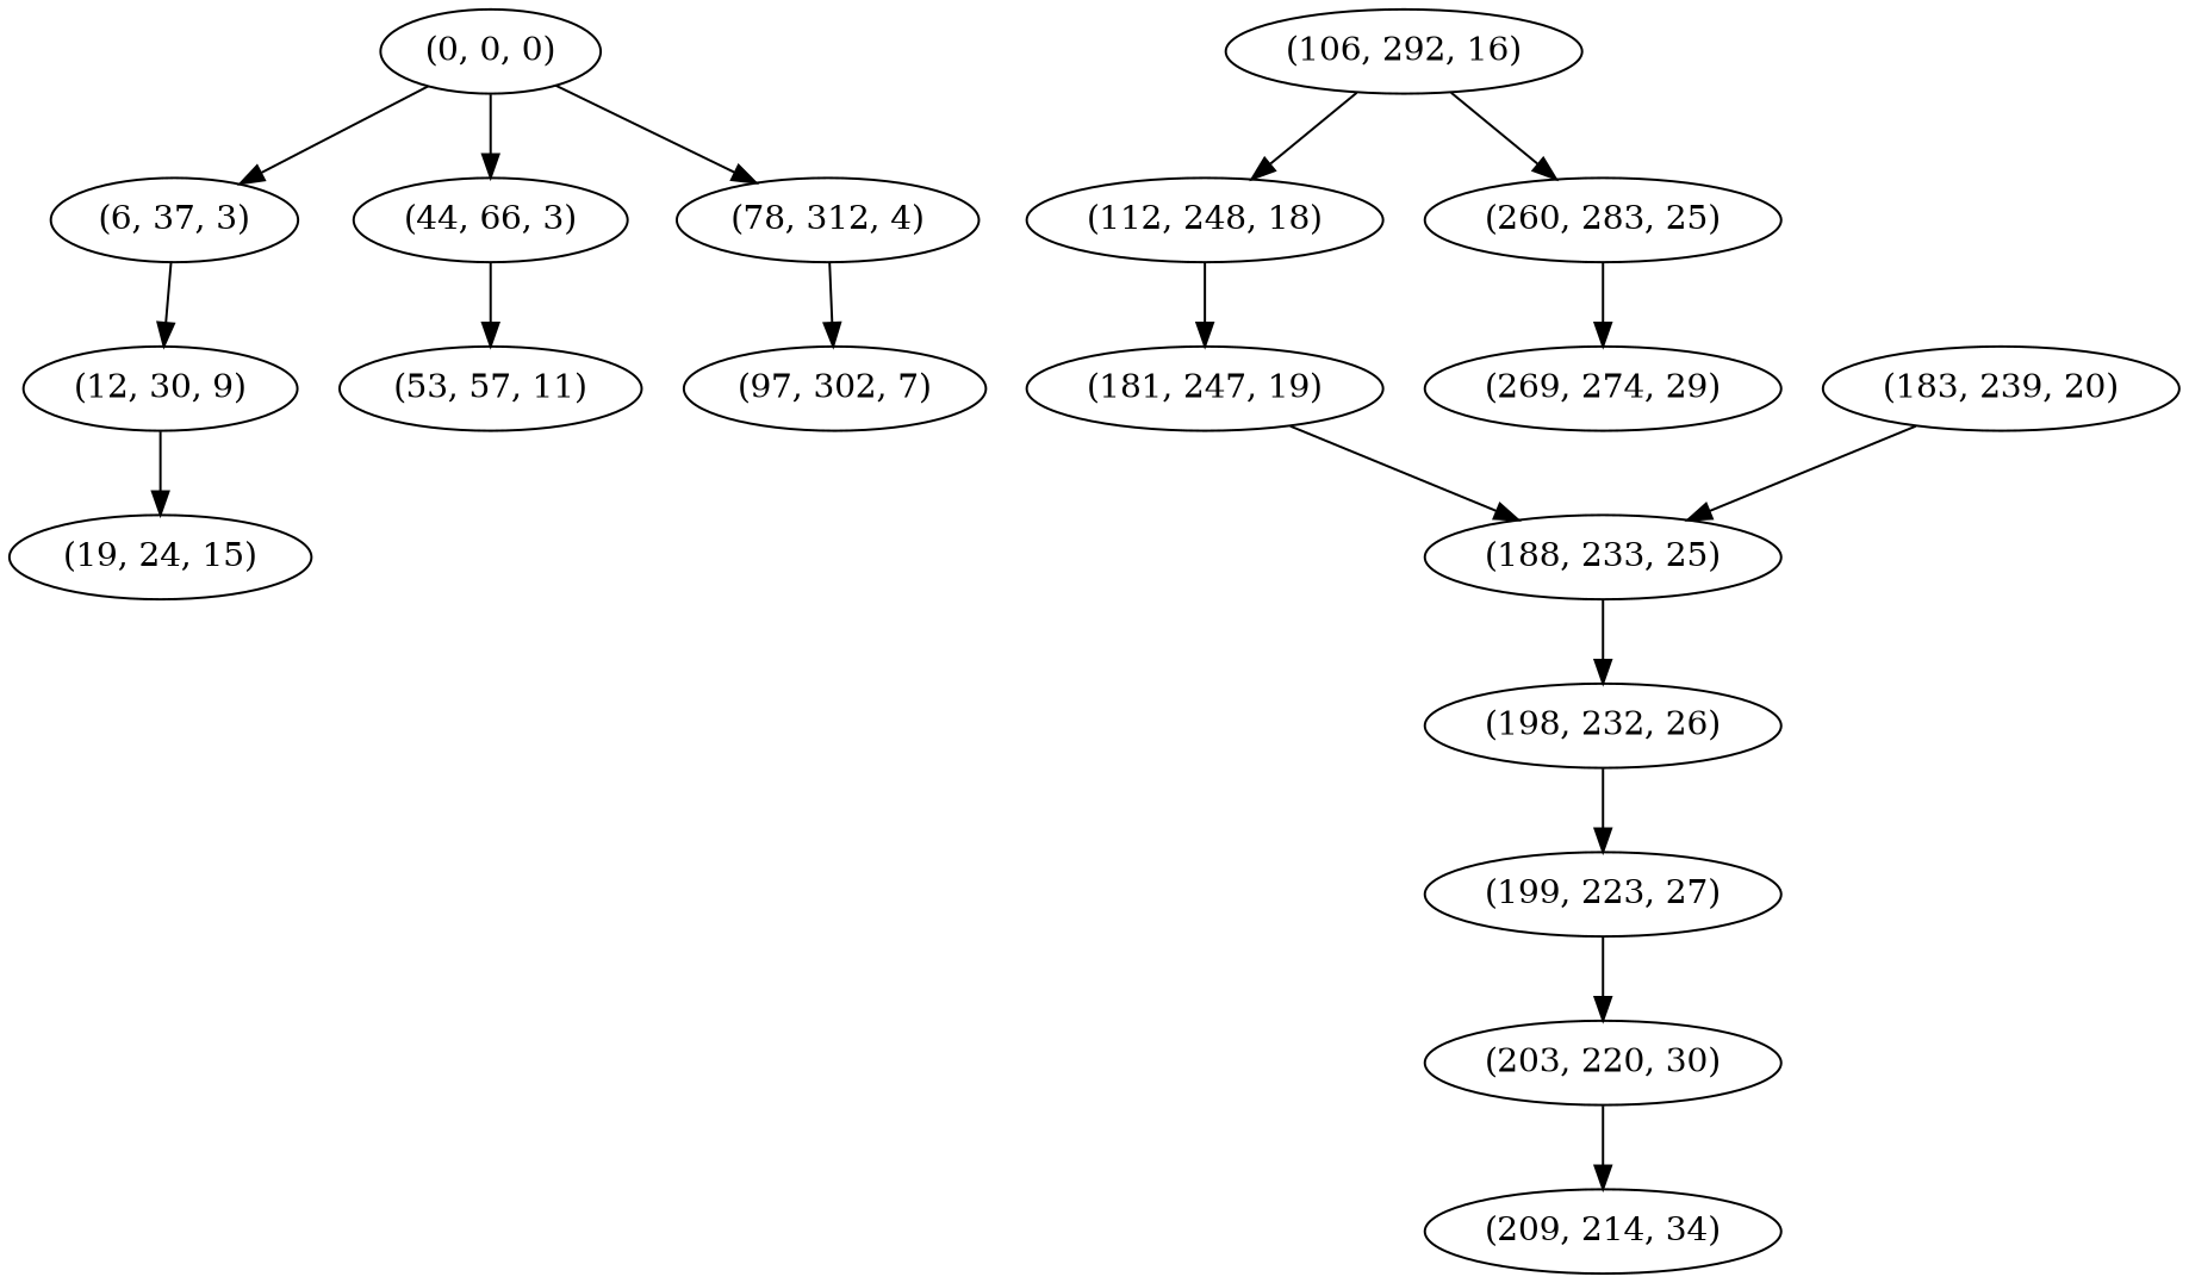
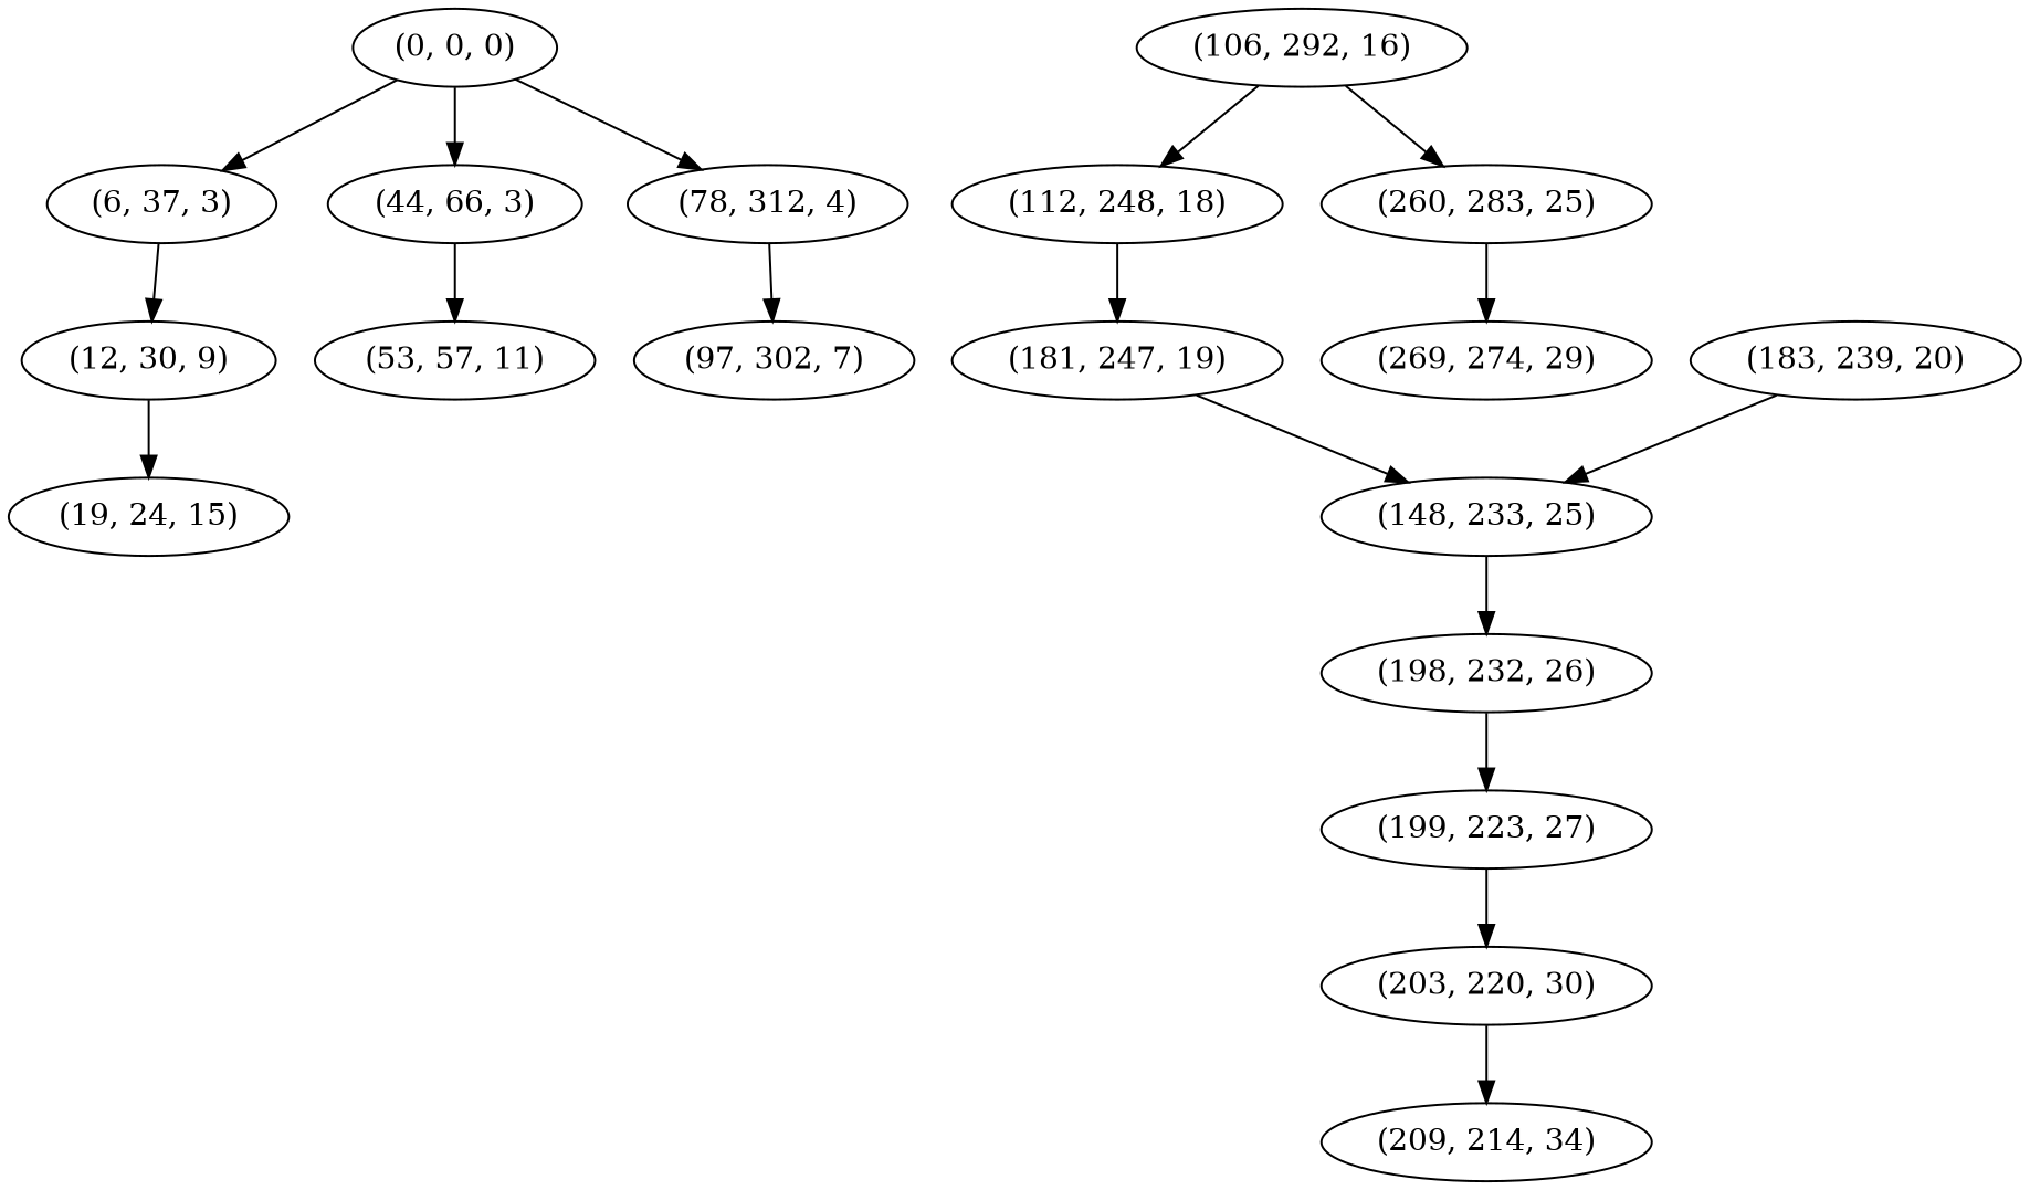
  digraph {
    "(0, 0, 0)"
    "(6, 37, 3)"
    "(44, 66, 3)"
    "(78, 312, 4)"
    "(12, 30, 9)"
    "(53, 57, 11)"
    "(97, 302, 7)"
    "(19, 24, 15)"
    "(106, 292, 16)"
    "(112, 248, 18)"
    "(260, 283, 25)"
    "(181, 247, 19)"
    "(269, 274, 29)"
-   "(188, 233, 25)"
+   "(188, 233, 25)" [label="(148, 233, 25)"]
    "(183, 239, 20)"
    "(198, 232, 26)"
    "(199, 223, 27)"
    "(203, 220, 30)"
    "(209, 214, 34)"
    "(0, 0, 0)" -> "(6, 37, 3)"
    "(0, 0, 0)" -> "(44, 66, 3)"
    "(0, 0, 0)" -> "(78, 312, 4)"
    "(6, 37, 3)" -> "(12, 30, 9)"
    "(44, 66, 3)" -> "(53, 57, 11)"
    "(78, 312, 4)" -> "(97, 302, 7)"
    "(12, 30, 9)" -> "(19, 24, 15)"
    "(106, 292, 16)" -> "(112, 248, 18)"
    "(106, 292, 16)" -> "(260, 283, 25)"
    "(112, 248, 18)" -> "(181, 247, 19)"
    "(260, 283, 25)" -> "(269, 274, 29)"
    "(181, 247, 19)" -> "(188, 233, 25)"
    "(188, 233, 25)" -> "(198, 232, 26)"
    "(183, 239, 20)" -> "(188, 233, 25)"
    "(198, 232, 26)" -> "(199, 223, 27)"
    "(199, 223, 27)" -> "(203, 220, 30)"
    "(203, 220, 30)" -> "(209, 214, 34)"
  }
